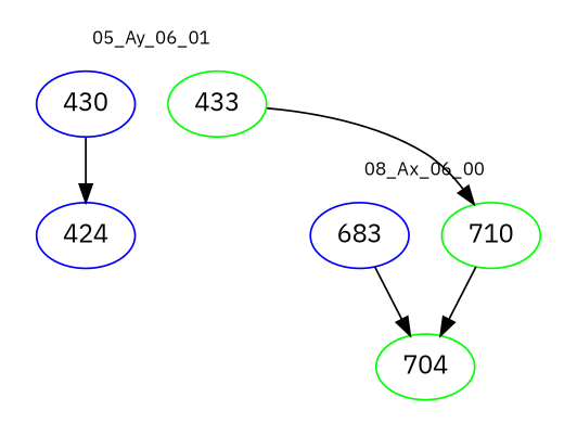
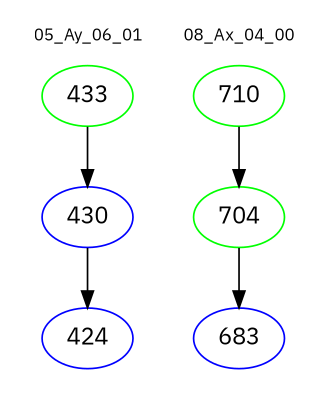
  digraph {
    fontname="IBM Plex Sans"
    node [color=green fontname="IBM Plex Sans"]
    edge [color=black fontname="IBM Plex Sans"]
    n1 [label=433]
    n2 [color=blue label=430]
    n3 [color=blue label=424]
    n4 [label=710]
    n5 [label=704]
    n6 [color=blue label=683]
    subgraph cluster_1 {
      color=white
      fontsize=10
      label="05_Ay_06_01"
      n1
      n2
      n3
    }
    subgraph cluster_2 {
      color=white
      fontsize=10
-     label="08_Ax_06_00"
+     label="08_Ax_04_00"
      n4
      n5
      n6
    }
-   n1 -> n4
+   n1 -> n2
    n2 -> n3
    n4 -> n5
-   n6 -> n5
+   n5 -> n6
  }
